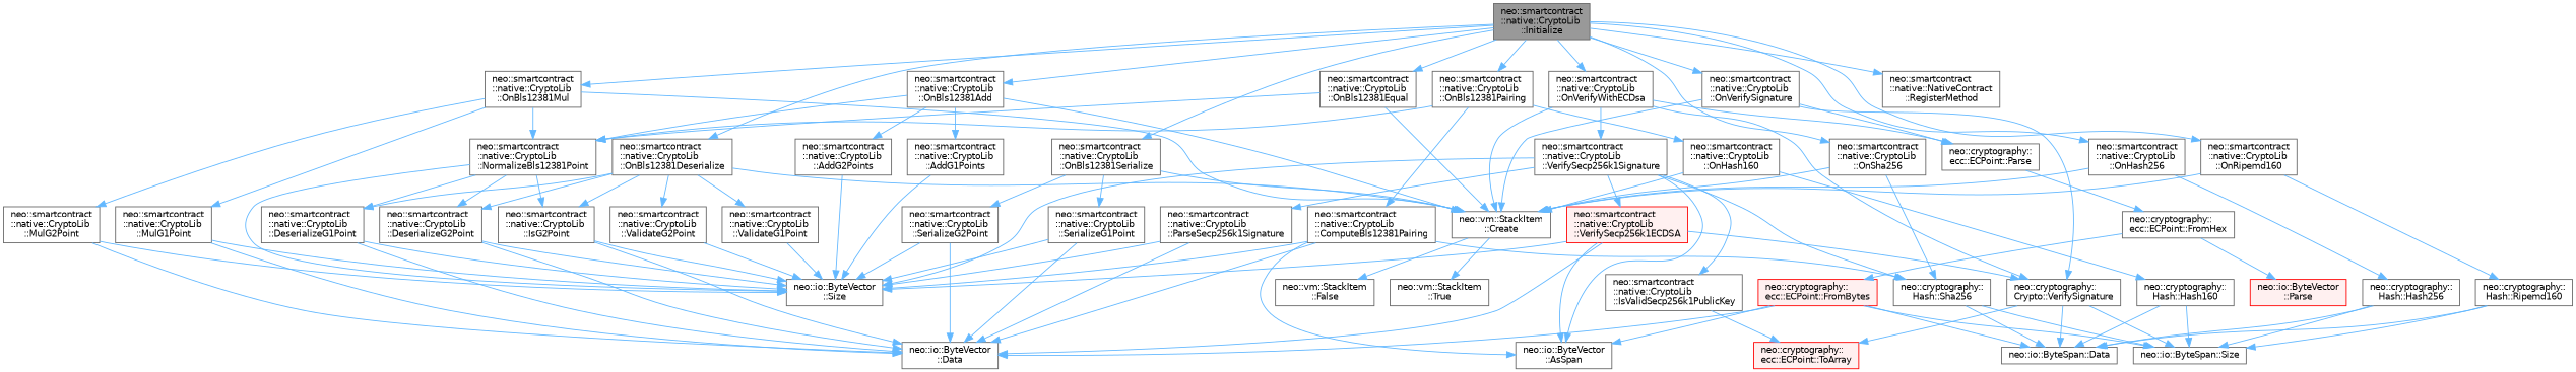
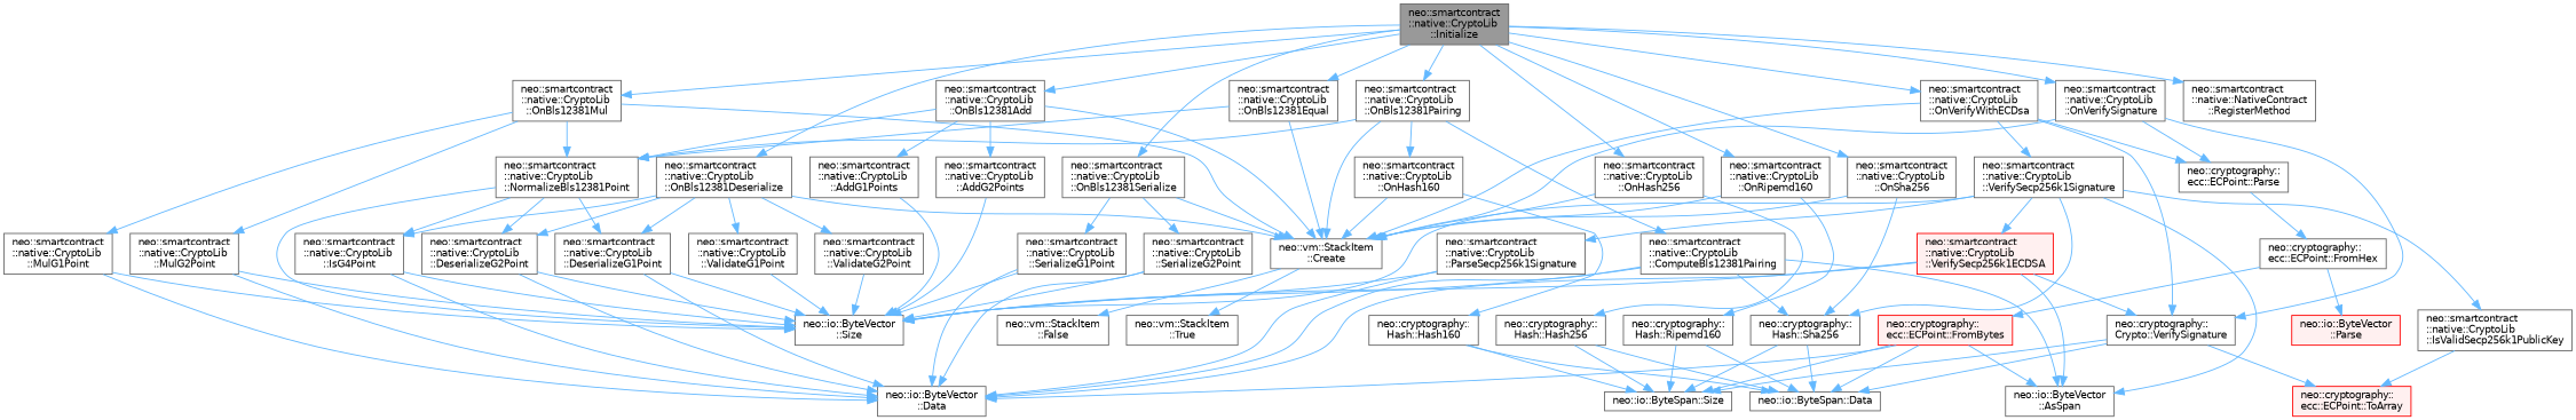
  digraph {
    rankdir=TB
    node [color=grey40 fillcolor=white fontname=Helvetica fontsize=10 shape=box style=filled]
    edge [color=steelblue1 fontname=Helvetica fontsize=10 labelfontname=Helvetica labelfontsize=10 style=solid]
    n1 [color=gray40 fillcolor=grey60 fontcolor=black height=0.2 label="neo::smartcontract\l::native::CryptoLib\l::Initialize" width=0.4]
    n2 [height=0.2 label="neo::smartcontract\l::native::CryptoLib\l::OnBls12381Add" width=0.4]
    n3 [height=0.2 label="neo::smartcontract\l::native::CryptoLib\l::OnBls12381Deserialize" width=0.4]
    n4 [height=0.2 label="neo::smartcontract\l::native::CryptoLib\l::OnBls12381Equal" width=0.4]
    n5 [height=0.2 label="neo::smartcontract\l::native::CryptoLib\l::OnBls12381Mul" width=0.4]
    n6 [height=0.2 label="neo::smartcontract\l::native::CryptoLib\l::OnBls12381Pairing" width=0.4]
    n7 [height=0.2 label="neo::smartcontract\l::native::CryptoLib\l::OnBls12381Serialize" width=0.4]
    n8 [height=0.2 label="neo::smartcontract\l::native::CryptoLib\l::OnHash256" width=0.4]
    n9 [height=0.2 label="neo::smartcontract\l::native::CryptoLib\l::OnRipemd160" width=0.4]
    n10 [height=0.2 label="neo::smartcontract\l::native::CryptoLib\l::OnSha256" width=0.4]
    n11 [height=0.2 label="neo::smartcontract\l::native::CryptoLib\l::OnVerifySignature" width=0.4]
    n12 [height=0.2 label="neo::smartcontract\l::native::CryptoLib\l::OnVerifyWithECDsa" width=0.4]
    n13 [height=0.2 label="neo::smartcontract\l::native::NativeContract\l::RegisterMethod" width=0.4]
    n14 [height=0.2 label="neo::smartcontract\l::native::CryptoLib\l::AddG1Points" width=0.4]
    n15 [height=0.2 label="neo::smartcontract\l::native::CryptoLib\l::AddG2Points" width=0.4]
    n16 [height=0.2 label="neo::vm::StackItem\l::Create" width=0.4]
    n17 [height=0.2 label="neo::smartcontract\l::native::CryptoLib\l::NormalizeBls12381Point" width=0.4]
    n18 [height=0.2 label="neo::smartcontract\l::native::CryptoLib\l::DeserializeG1Point" width=0.4]
    n19 [height=0.2 label="neo::smartcontract\l::native::CryptoLib\l::DeserializeG2Point" width=0.4]
-   n20 [height=0.2 label="neo::smartcontract\l::native::CryptoLib\l::IsG2Point" width=0.4]
+   n20 [height=0.2 label="neo::smartcontract\l::native::CryptoLib\l::IsG4Point" width=0.4]
    n21 [height=0.2 label="neo::smartcontract\l::native::CryptoLib\l::ValidateG1Point" width=0.4]
    n22 [height=0.2 label="neo::smartcontract\l::native::CryptoLib\l::ValidateG2Point" width=0.4]
    n23 [height=0.2 label="neo::smartcontract\l::native::CryptoLib\l::MulG1Point" width=0.4]
    n24 [height=0.2 label="neo::smartcontract\l::native::CryptoLib\l::MulG2Point" width=0.4]
    n25 [height=0.2 label="neo::smartcontract\l::native::CryptoLib\l::OnHash160" width=0.4]
    n26 [height=0.2 label="neo::smartcontract\l::native::CryptoLib\l::ComputeBls12381Pairing" width=0.4]
    n27 [height=0.2 label="neo::smartcontract\l::native::CryptoLib\l::SerializeG1Point" width=0.4]
    n28 [height=0.2 label="neo::smartcontract\l::native::CryptoLib\l::SerializeG2Point" width=0.4]
    n29 [height=0.2 label="neo::cryptography::\lHash::Hash160" width=0.4]
    n30 [height=0.2 label="neo::cryptography::\lHash::Hash256" width=0.4]
    n31 [height=0.2 label="neo::cryptography::\lHash::Ripemd160" width=0.4]
    n32 [height=0.2 label="neo::cryptography::\lHash::Sha256" width=0.4]
    n33 [height=0.2 label="neo::cryptography::\lecc::ECPoint::Parse" width=0.4]
    n34 [height=0.2 label="neo::cryptography::\lCrypto::VerifySignature" width=0.4]
    n35 [height=0.2 label="neo::smartcontract\l::native::CryptoLib\l::VerifySecp256k1Signature" width=0.4]
    n36 [height=0.2 label="neo::io::ByteVector\l::Size" width=0.4]
    n37 [height=0.2 label="neo::vm::StackItem\l::False" width=0.4]
    n38 [height=0.2 label="neo::vm::StackItem\l::True" width=0.4]
    n39 [height=0.2 label="neo::io::ByteVector\l::Data" width=0.4]
    n40 [height=0.2 label="neo::io::ByteVector\l::AsSpan" width=0.4]
    n41 [height=0.2 label="neo::io::ByteSpan::Data" width=0.4]
    n42 [height=0.2 label="neo::io::ByteSpan::Size" width=0.4]
    n43 [height=0.2 label="neo::cryptography::\lecc::ECPoint::FromHex" width=0.4]
    n44 [color=red fillcolor="#FFF0F0" height=0.2 label="neo::cryptography::\lecc::ECPoint::ToArray" width=0.4]
    n45 [color=red fillcolor="#FFF0F0" height=0.2 label="neo::cryptography::\lecc::ECPoint::FromBytes" width=0.4]
    n46 [color=red fillcolor="#FFF0F0" height=0.2 label="neo::io::ByteVector\l::Parse" width=0.4]
    n47 [height=0.2 label="neo::smartcontract\l::native::CryptoLib\l::IsValidSecp256k1PublicKey" width=0.4]
    n48 [height=0.2 label="neo::smartcontract\l::native::CryptoLib\l::ParseSecp256k1Signature" width=0.4]
    n49 [color=red fillcolor="#FFF0F0" height=0.2 label="neo::smartcontract\l::native::CryptoLib\l::VerifySecp256k1ECDSA" width=0.4]
    n1 -> n2
    n1 -> n3
    n1 -> n4
    n1 -> n5
    n1 -> n6
    n1 -> n7
    n1 -> n8
    n1 -> n9
    n1 -> n10
    n1 -> n11
    n1 -> n12
    n1 -> n13
    n2 -> n14
    n2 -> n15
    n2 -> n16
    n2 -> n17
    n3 -> n16
    n3 -> n18
    n3 -> n19
    n3 -> n20
    n3 -> n21
    n3 -> n22
    n4 -> n16
    n4 -> n17
    n5 -> n16
    n5 -> n17
    n5 -> n23
    n5 -> n24
+   n6 -> n16
    n6 -> n17
    n6 -> n25
    n6 -> n26
    n7 -> n16
    n7 -> n27
    n7 -> n28
    n8 -> n16
    n8 -> n30
    n9 -> n16
    n9 -> n31
    n10 -> n16
    n10 -> n32
    n11 -> n16
    n11 -> n33
    n11 -> n34
    n12 -> n16
    n12 -> n33
    n12 -> n34
    n12 -> n35
    n14 -> n36
    n15 -> n36
    n16 -> n37
    n16 -> n38
    n17 -> n18
    n17 -> n19
    n17 -> n20
    n17 -> n36
    n18 -> n36
    n18 -> n39
    n19 -> n36
    n19 -> n39
    n20 -> n36
    n20 -> n39
    n21 -> n36
    n22 -> n36
    n23 -> n36
    n23 -> n39
    n24 -> n36
    n24 -> n39
    n25 -> n16
    n25 -> n29
    n26 -> n32
    n26 -> n36
    n26 -> n39
    n26 -> n40
    n27 -> n36
    n27 -> n39
    n28 -> n36
    n28 -> n39
    n29 -> n41
    n29 -> n42
    n30 -> n41
    n30 -> n42
    n31 -> n41
    n31 -> n42
    n32 -> n41
    n32 -> n42
    n33 -> n43
    n34 -> n41
    n34 -> n42
    n34 -> n44
    n35 -> n32
    n35 -> n36
    n35 -> n40
    n35 -> n47
    n35 -> n48
    n35 -> n49
    n43 -> n45
    n43 -> n46
    n45 -> n39
    n45 -> n40
    n45 -> n41
    n45 -> n42
    n47 -> n44
    n48 -> n36
    n48 -> n39
    n49 -> n34
    n49 -> n36
    n49 -> n39
    n49 -> n40
  }
